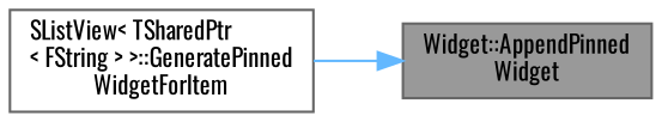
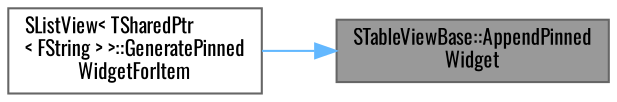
  digraph {
    rankdir=RL
    fontname=Oswald
    node [fontname=Oswald fontsize=10 shape=box style=filled]
-   n1 [color=gray40 fillcolor=grey60 fontcolor=black height=0.2 label="Widget::AppendPinned\lWidget" width=0.4]
+   n1 [color=gray40 fillcolor=grey60 fontcolor=black height=0.2 label="STableViewBase::AppendPinned\lWidget" width=0.4]
    n2 [color=grey40 fillcolor=white height=0.2 label="SListView\< TSharedPtr\l\< FString \> \>::GeneratePinned\lWidgetForItem" width=0.4]
    n1 -> n2 [color=steelblue1 dir=back fontname=Oswald fontsize=10 labelfontname=Helvetica labelfontsize=10 style=solid]
  }
